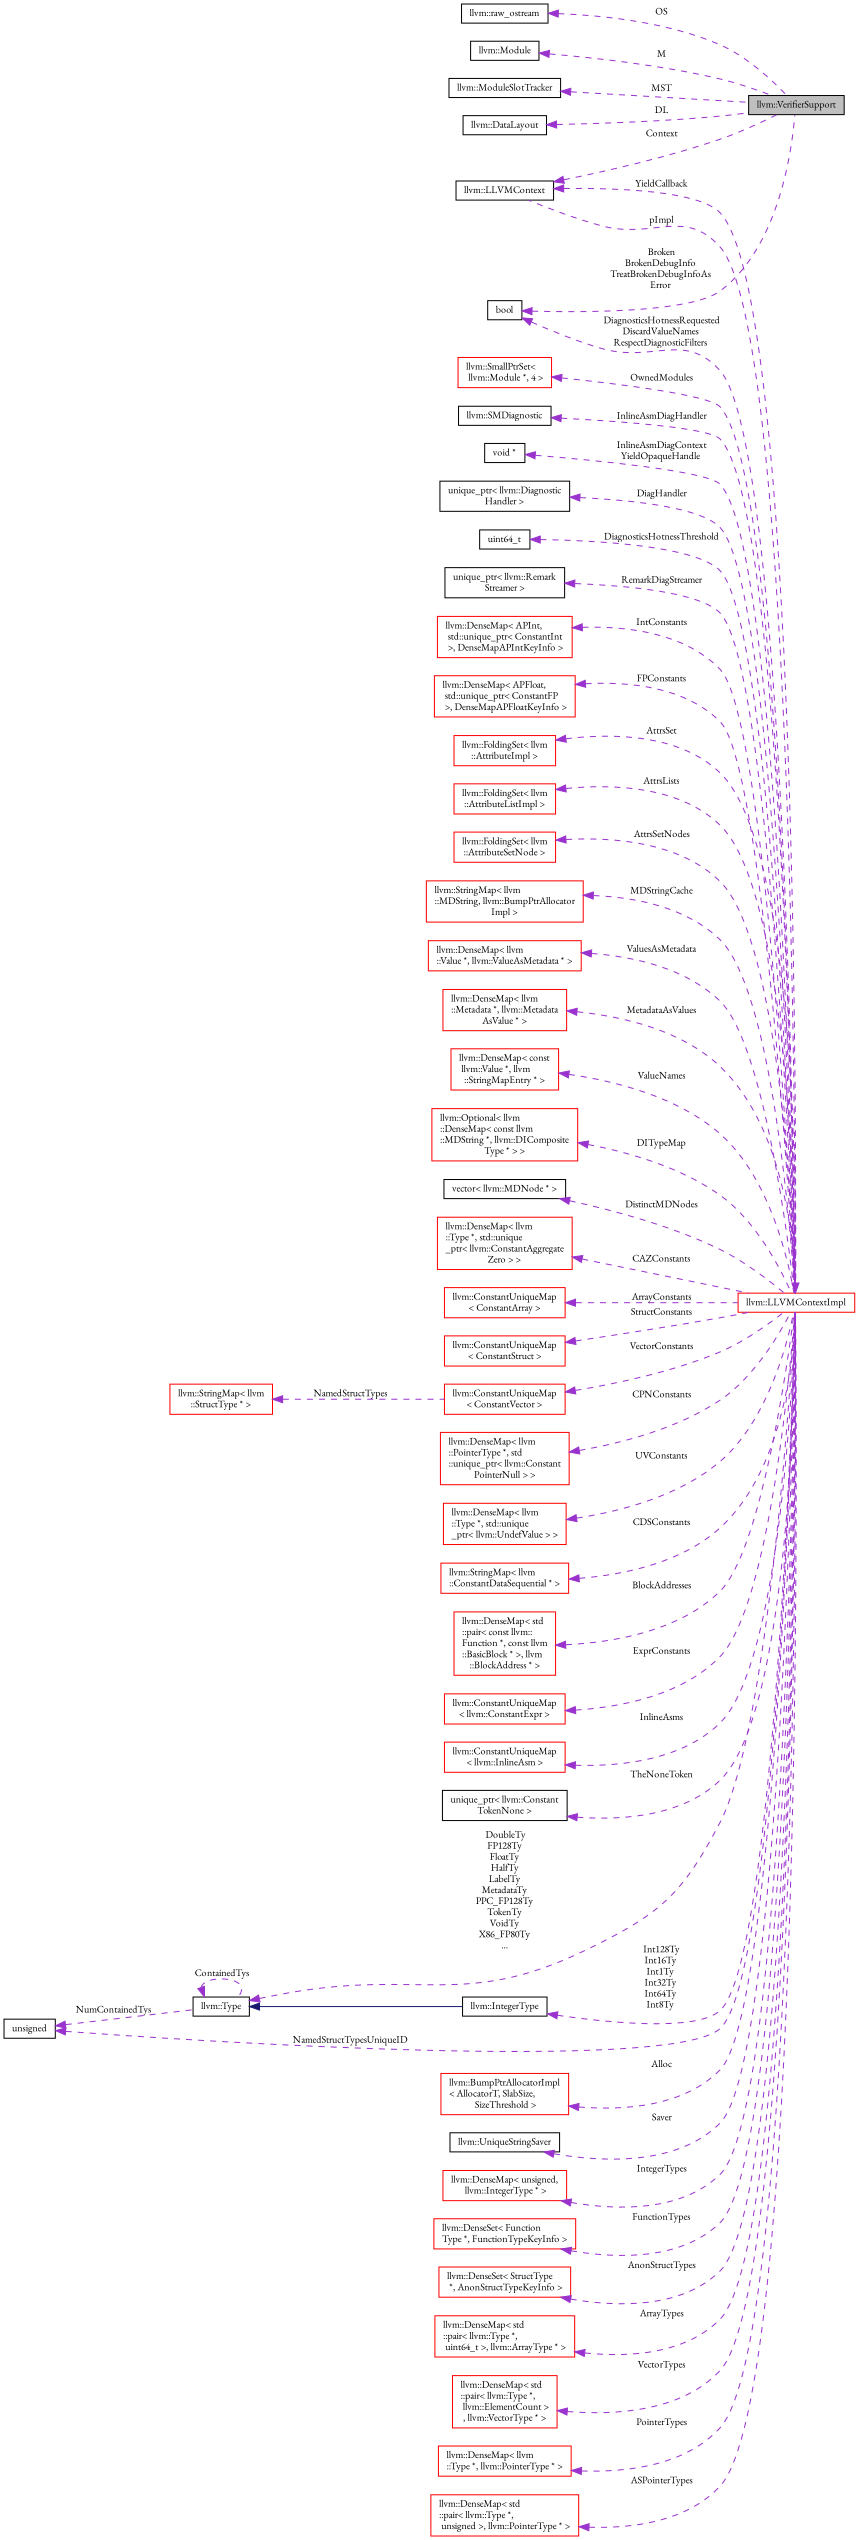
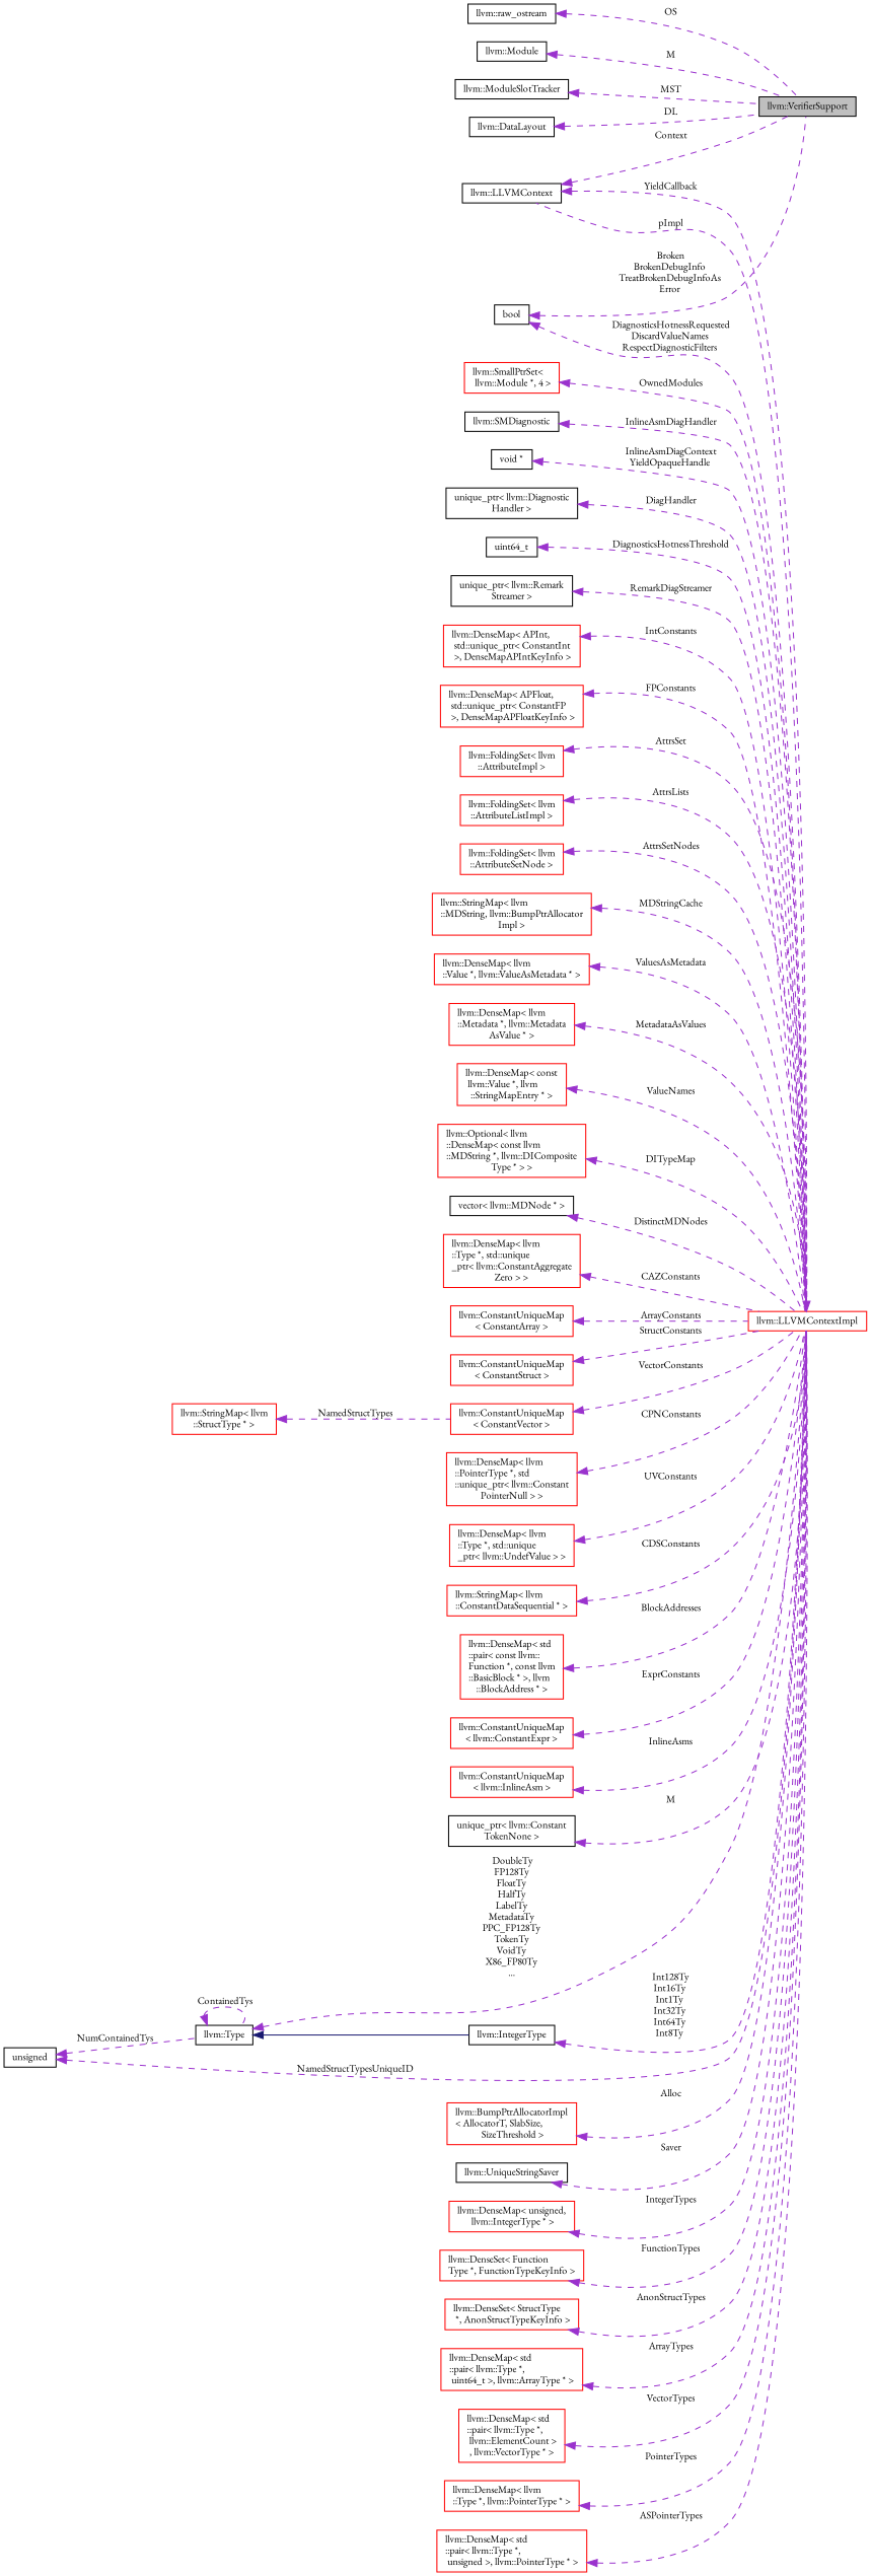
  digraph {
    fontname="EB Garamond"
    rankdir=LR
    node [color=red fontname="EB Garamond" fontsize=10 shape=box]
    edge [color=darkorchid3 dir=back fontname="EB Garamond" fontsize=10 labelfontname=Helvetica labelfontsize=10 style=dashed]
    n1 [color=black fillcolor=grey75 fontcolor=black height=0.2 label="llvm::VerifierSupport" style=filled width=0.4]
    n2 [color=black height=0.2 label="llvm::raw_ostream" width=0.4]
    n3 [color=black height=0.2 label="llvm::Module" width=0.4]
    n4 [color=black height=0.2 label="llvm::ModuleSlotTracker" width=0.4]
    n5 [color=black height=0.2 label="llvm::DataLayout" width=0.4]
    n6 [color=black height=0.2 label="llvm::LLVMContext" width=0.4]
    n7 [height=0.2 label="llvm::LLVMContextImpl" width=0.4]
    n8 [height=0.2 label="llvm::SmallPtrSet\<\l llvm::Module *, 4 \>" width=0.4]
    n9 [color=black height=0.2 label="llvm::SMDiagnostic" width=0.4]
    n10 [color=black height=0.2 label="void *" width=0.4]
    n11 [color=black height=0.2 label="unique_ptr\< llvm::Diagnostic\lHandler \>" width=0.4]
    n12 [color=black height=0.2 label=bool width=0.4]
    n13 [color=black height=0.2 label=uint64_t width=0.4]
    n14 [color=black height=0.2 label="unique_ptr\< llvm::Remark\lStreamer \>" width=0.4]
    n15 [height=0.2 label="llvm::DenseMap\< APInt,\l std::unique_ptr\< ConstantInt\l \>, DenseMapAPIntKeyInfo \>" width=0.4]
    n16 [height=0.2 label="llvm::DenseMap\< APFloat,\l std::unique_ptr\< ConstantFP\l \>, DenseMapAPFloatKeyInfo \>" width=0.4]
    n17 [height=0.2 label="llvm::FoldingSet\< llvm\l::AttributeImpl \>" width=0.4]
    n18 [height=0.2 label="llvm::FoldingSet\< llvm\l::AttributeListImpl \>" width=0.4]
    n19 [height=0.2 label="llvm::FoldingSet\< llvm\l::AttributeSetNode \>" width=0.4]
    n20 [height=0.2 label="llvm::StringMap\< llvm\l::MDString, llvm::BumpPtrAllocator\lImpl \>" width=0.4]
    n21 [height=0.2 label="llvm::DenseMap\< llvm\l::Value *, llvm::ValueAsMetadata * \>" width=0.4]
    n22 [height=0.2 label="llvm::DenseMap\< llvm\l::Metadata *, llvm::Metadata\lAsValue * \>" width=0.4]
    n23 [height=0.2 label="llvm::DenseMap\< const\l llvm::Value *, llvm\l::StringMapEntry * \>" width=0.4]
    n24 [height=0.2 label="llvm::Optional\< llvm\l::DenseMap\< const llvm\l::MDString *, llvm::DIComposite\lType * \> \>" width=0.4]
    n25 [color=black height=0.2 label="vector\< llvm::MDNode * \>" width=0.4]
    n26 [height=0.2 label="llvm::DenseMap\< llvm\l::Type *, std::unique\l_ptr\< llvm::ConstantAggregate\lZero \> \>" width=0.4]
    n27 [height=0.2 label="llvm::ConstantUniqueMap\l\< ConstantArray \>" width=0.4]
    n28 [height=0.2 label="llvm::ConstantUniqueMap\l\< ConstantStruct \>" width=0.4]
    n29 [height=0.2 label="llvm::ConstantUniqueMap\l\< ConstantVector \>" width=0.4]
    n30 [height=0.2 label="llvm::DenseMap\< llvm\l::PointerType *, std\l::unique_ptr\< llvm::Constant\lPointerNull \> \>" width=0.4]
    n31 [height=0.2 label="llvm::DenseMap\< llvm\l::Type *, std::unique\l_ptr\< llvm::UndefValue \> \>" width=0.4]
    n32 [height=0.2 label="llvm::StringMap\< llvm\l::ConstantDataSequential * \>" width=0.4]
    n33 [height=0.2 label="llvm::DenseMap\< std\l::pair\< const llvm::\lFunction *, const llvm\l::BasicBlock * \>, llvm\l::BlockAddress * \>" width=0.4]
    n34 [height=0.2 label="llvm::ConstantUniqueMap\l\< llvm::ConstantExpr \>" width=0.4]
    n35 [height=0.2 label="llvm::ConstantUniqueMap\l\< llvm::InlineAsm \>" width=0.4]
    n36 [color=black height=0.2 label="unique_ptr\< llvm::Constant\lTokenNone \>" width=0.4]
    n37 [color=black height=0.2 label="llvm::Type" width=0.4]
    n38 [color=black height=0.2 label="llvm::IntegerType" width=0.4]
    n39 [color=black height=0.2 label=unsigned width=0.4]
    n40 [height=0.2 label="llvm::BumpPtrAllocatorImpl\l\< AllocatorT, SlabSize,\l SizeThreshold \>" width=0.4]
    n41 [color=black height=0.2 label="llvm::UniqueStringSaver" width=0.4]
    n42 [height=0.2 label="llvm::DenseMap\< unsigned,\l llvm::IntegerType * \>" width=0.4]
    n43 [height=0.2 label="llvm::DenseSet\< Function\lType *, FunctionTypeKeyInfo \>" width=0.4]
    n44 [height=0.2 label="llvm::DenseSet\< StructType\l *, AnonStructTypeKeyInfo \>" width=0.4]
    n45 [height=0.2 label="llvm::StringMap\< llvm\l::StructType * \>" width=0.4]
    n46 [height=0.2 label="llvm::DenseMap\< std\l::pair\< llvm::Type *,\l uint64_t \>, llvm::ArrayType * \>" width=0.4]
    n47 [height=0.2 label="llvm::DenseMap\< std\l::pair\< llvm::Type *,\l llvm::ElementCount \>\l, llvm::VectorType * \>" width=0.4]
    n48 [height=0.2 label="llvm::DenseMap\< llvm\l::Type *, llvm::PointerType * \>" width=0.4]
    n49 [height=0.2 label="llvm::DenseMap\< std\l::pair\< llvm::Type *,\l unsigned \>, llvm::PointerType * \>" width=0.4]
    n2 -> n1 [label=" OS"]
    n3 -> n1 [label=" M"]
    n4 -> n1 [label=" MST"]
    n5 -> n1 [label=" DL"]
    n6 -> n1 [label=" Context"]
    n6 -> n7 [label=" YieldCallback"]
    n7 -> n6 [label=" pImpl"]
    n8 -> n7 [label=" OwnedModules"]
    n9 -> n7 [label=" InlineAsmDiagHandler"]
    n10 -> n7 [label=" InlineAsmDiagContext\nYieldOpaqueHandle"]
    n11 -> n7 [label=" DiagHandler"]
    n12 -> n1 [label=" Broken\nBrokenDebugInfo\nTreatBrokenDebugInfoAs\lError"]
    n12 -> n7 [label=" DiagnosticsHotnessRequested\nDiscardValueNames\nRespectDiagnosticFilters"]
    n13 -> n7 [label=" DiagnosticsHotnessThreshold"]
    n14 -> n7 [label=" RemarkDiagStreamer"]
    n15 -> n7 [label=" IntConstants"]
    n16 -> n7 [label=" FPConstants"]
    n17 -> n7 [label=" AttrsSet"]
    n18 -> n7 [label=" AttrsLists"]
    n19 -> n7 [label=" AttrsSetNodes"]
    n20 -> n7 [label=" MDStringCache"]
    n21 -> n7 [label=" ValuesAsMetadata"]
    n22 -> n7 [label=" MetadataAsValues"]
    n23 -> n7 [label=" ValueNames"]
    n24 -> n7 [label=" DITypeMap"]
    n25 -> n7 [label=" DistinctMDNodes"]
    n26 -> n7 [label=" CAZConstants"]
    n27 -> n7 [label=" ArrayConstants"]
    n28 -> n7 [label=" StructConstants"]
    n29 -> n7 [label=" VectorConstants"]
    n30 -> n7 [label=" CPNConstants"]
    n31 -> n7 [label=" UVConstants"]
    n32 -> n7 [label=" CDSConstants"]
    n33 -> n7 [label=" BlockAddresses"]
    n34 -> n7 [label=" ExprConstants"]
    n35 -> n7 [label=" InlineAsms"]
-   n36 -> n7 [label=" TheNoneToken"]
+   n36 -> n7 [label=" M"]
    n37 -> n7 [label=" DoubleTy\nFP128Ty\nFloatTy\nHalfTy\nLabelTy\nMetadataTy\nPPC_FP128Ty\nTokenTy\nVoidTy\nX86_FP80Ty\n..."]
    n37 -> n37 [label=" ContainedTys"]
    n37 -> n38 [color=midnightblue style=solid]
    n38 -> n7 [label=" Int128Ty\nInt16Ty\nInt1Ty\nInt32Ty\nInt64Ty\nInt8Ty"]
    n39 -> n7 [label=" NamedStructTypesUniqueID"]
    n39 -> n37 [label=" NumContainedTys"]
    n40 -> n7 [label=" Alloc"]
    n41 -> n7 [label=" Saver"]
    n42 -> n7 [label=" IntegerTypes"]
    n43 -> n7 [label=" FunctionTypes"]
    n44 -> n7 [label=" AnonStructTypes"]
    n45 -> n29 [label=" NamedStructTypes"]
    n46 -> n7 [label=" ArrayTypes"]
    n47 -> n7 [label=" VectorTypes"]
    n48 -> n7 [label=" PointerTypes"]
    n49 -> n7 [label=" ASPointerTypes"]
  }
